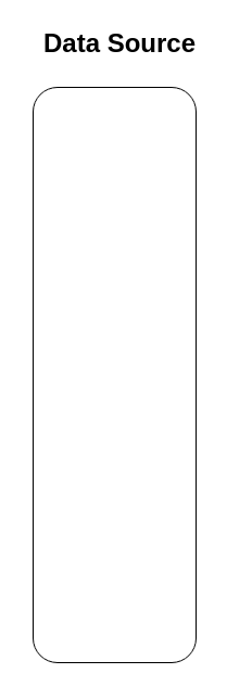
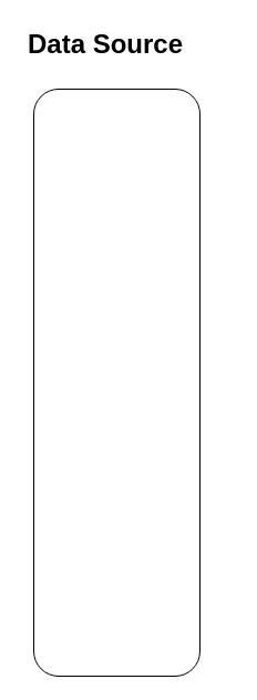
  <mxCell id="0" />
  <mxCell id="1" parent="0" />
  <mxCell id="2" value="" style="rounded=1;whiteSpace=wrap;html=1;" vertex="1" parent="1"><mxGeometry x="30" y="80" width="150" height="530" as="geometry" /></mxCell>
- <mxCell id="3" value="&lt;h1&gt;Data Source&lt;/h1&gt;" style="text;html=1;strokeColor=none;fillColor=none;spacing=5;spacingTop=-20;whiteSpace=wrap;overflow=hidden;rounded=0;" vertex="1" parent="1"><mxGeometry x="35" y="20" width="190" height="40" as="geometry" /></mxCell>
+ <mxCell id="3" value="&lt;h1&gt;Data Source&lt;/h1&gt;" style="text;html=1;strokeColor=none;fillColor=none;spacing=5;spacingTop=-20;whiteSpace=wrap;overflow=hidden;rounded=0;" vertex="1" parent="1"><mxGeometry x="20" y="20" width="190" height="40" as="geometry" /></mxCell>
  <mxCell id="4" value="" style="shape=image;html=1;verticalAlign=top;verticalLabelPosition=bottom;labelBackgroundColor=#ffffff;imageAspect=0;aspect=fixed;image=https://cdn2.iconfinder.com/data/icons/social-media-2285/512/1_Twitter_colored_svg-128.png" vertex="1" parent="1"><mxGeometry x="60" y="140" width="128" height="128" as="geometry" /></mxCell>
